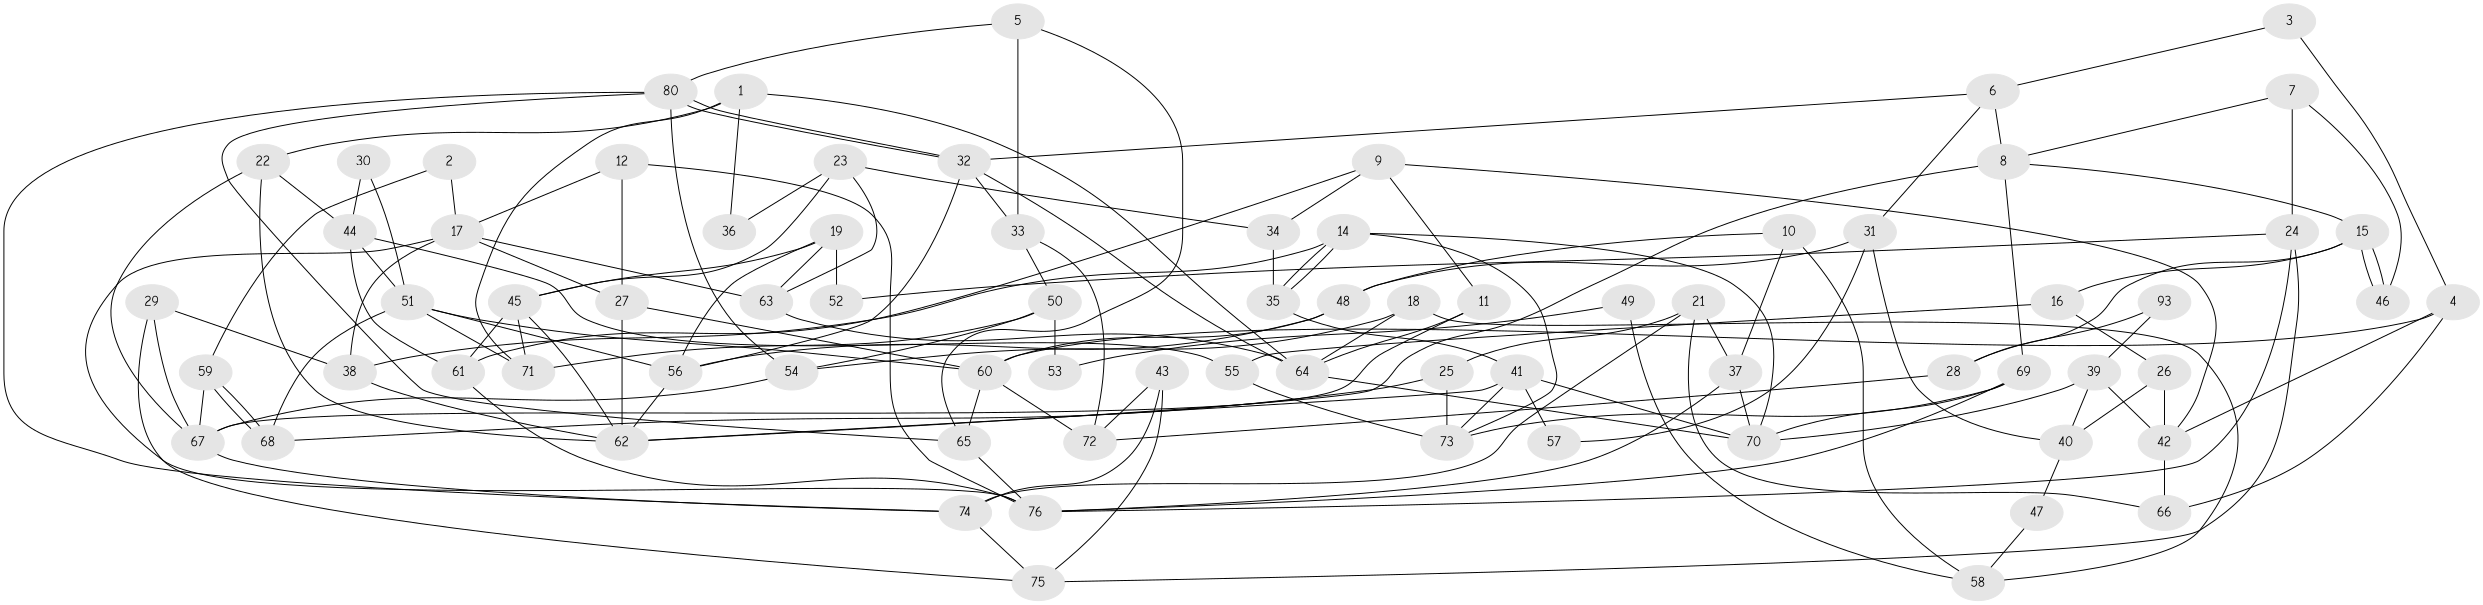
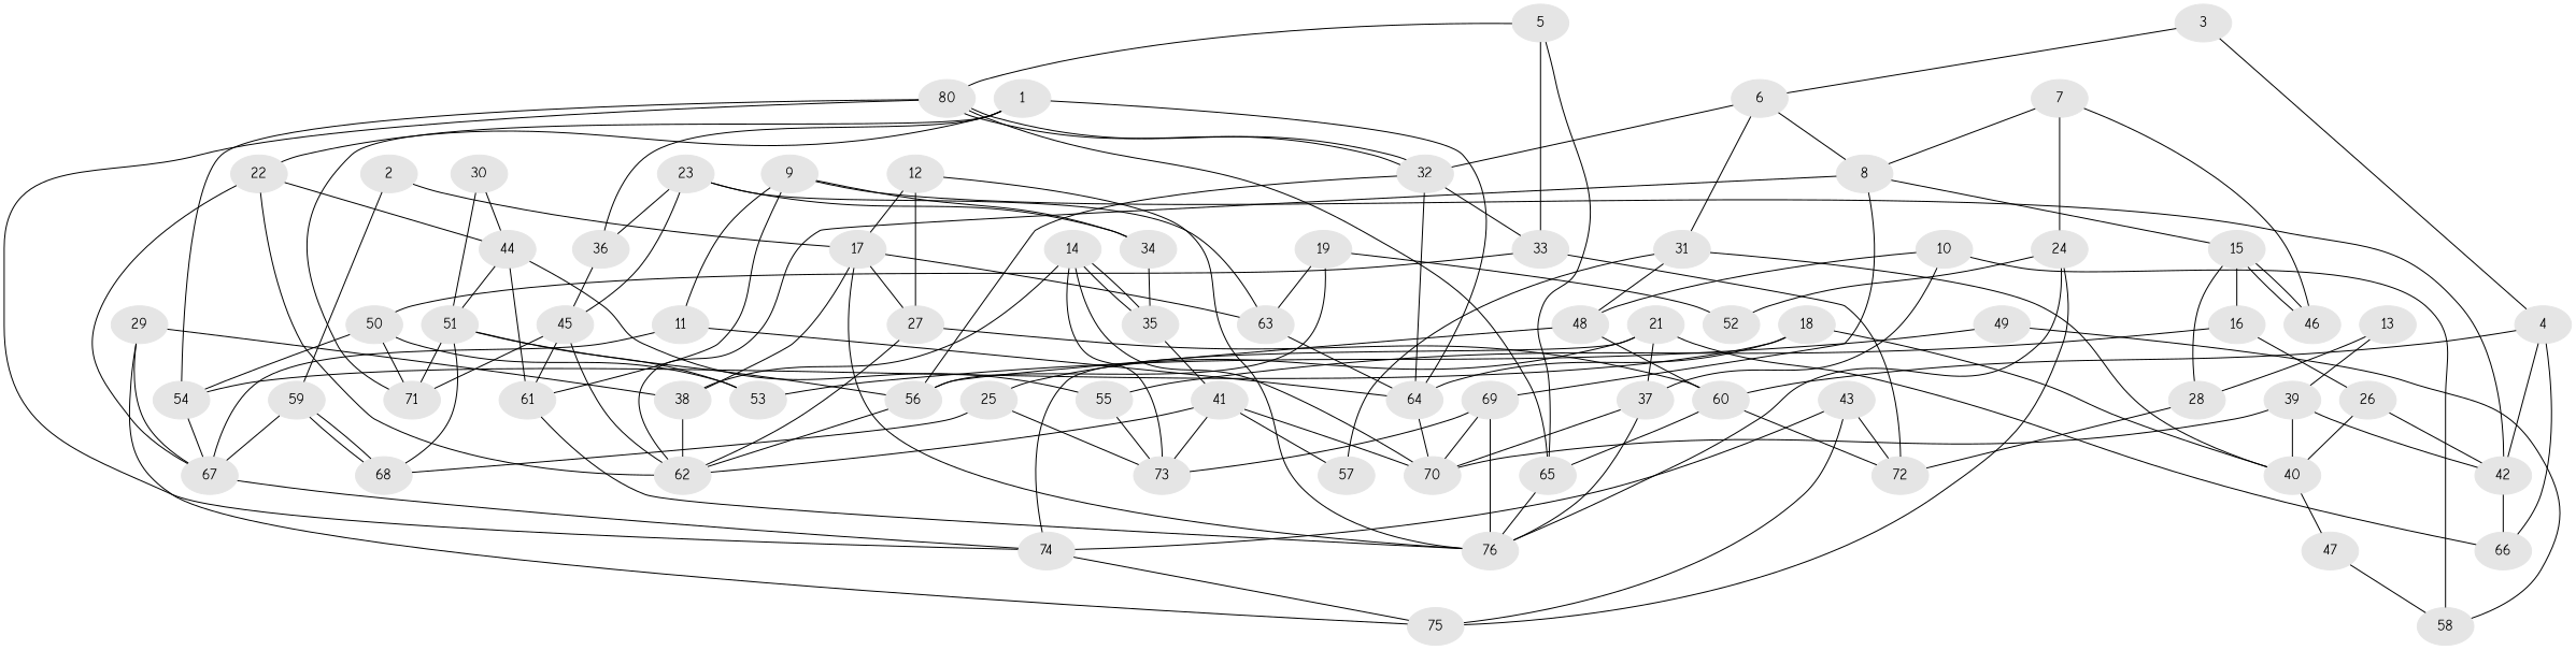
  graph {
    fontname="Comic Neue"
    node [color=gray90 fontname="Comic Neue" style=filled]
    edge [fontname="Comic Neue"]
    1
    22
    36
    64
    71
    62
    67
    44
    70
    2
    17
    59
    27
    76
    38
    63
    68
    3
    4
    6
    42
    60
    66
    8
    31
    32
    65
    72
    n29 [label=80]
    5
    33
    54
    74
    50
    15
    69
    48
    40
    57
    56
    7
    24
    46
    52
    75
    28
    16
    73
    9
    11
    34
    61
    35
    10
    37
    58
    12
-   13 [label=93]
+   13
    39
    14
    41
    26
    55
    18
    19
    45
    21
    25
    51
    23
    43
    47
    29
    30
    53
    49
    1 -- 22
    1 -- 36
    1 -- 64
    1 -- 71
    22 -- 62
    22 -- 67
    22 -- 44
    64 -- 70
    67 -- 74
    44 -- 61
    44 -- 55
    44 -- 51
    2 -- 17
    2 -- 59
    17 -- 27
    17 -- 76
    17 -- 38
    17 -- 63
    59 -- 67
    59 -- 68
    59 -- 68
    27 -- 62
    27 -- 60
    38 -- 62
    63 -- 64
    3 -- 4
    3 -- 6
    4 -- 42
    4 -- 60
    4 -- 66
    6 -- 8
    6 -- 31
    6 -- 32
    42 -- 66
    60 -- 65
    60 -- 72
    8 -- 62
    8 -- 15
    8 -- 69
    31 -- 48
    31 -- 40
    31 -- 57
    32 -- 64
    32 -- 33
    32 -- 56
    65 -- 76
    n29 -- 32
    n29 -- 32
    n29 -- 65
    n29 -- 54
    n29 -- 74
    5 -- 65
    5 -- n29
    5 -- 33
    33 -- 72
    33 -- 50
    54 -- 67
    74 -- 75
    50 -- 71
    50 -- 54
    50 -- 53
    15 -- 46
    15 -- 46
    15 -- 28
    15 -- 16
    69 -- 70
    69 -- 76
    69 -- 73
    48 -- 60
    48 -- 56
    40 -- 47
    56 -- 62
    7 -- 8
    7 -- 24
    7 -- 46
    24 -- 76
    24 -- 52
    24 -- 75
    28 -- 72
    16 -- 26
    16 -- 55
    9 -- 42
    9 -- 11
    9 -- 34
    9 -- 61
    11 -- 64
    11 -- 67
    34 -- 35
    61 -- 76
    35 -- 41
    10 -- 48
    10 -- 37
    10 -- 58
    37 -- 70
    37 -- 76
    12 -- 17
    12 -- 27
    12 -- 76
    13 -- 28
    13 -- 39
    39 -- 70
    39 -- 42
    39 -- 40
    14 -- 70
    14 -- 38
    14 -- 73
    14 -- 35
    14 -- 35
    41 -- 62
    41 -- 70
    41 -- 57
    41 -- 73
    26 -- 42
    26 -- 40
    55 -- 73
    18 -- 64
    18 -- 54
-   18 -- 58
+   18 -- 40
    19 -- 63
    19 -- 56
    19 -- 52
-   19 -- 45
+   36 -- 45
    45 -- 71
    45 -- 62
    45 -- 61
    21 -- 66
    21 -- 74
    21 -- 37
    21 -- 25
    25 -- 68
    25 -- 73
    51 -- 71
    51 -- 68
-   51 -- 60
+   51 -- 53
    51 -- 56
    23 -- 36
    23 -- 63
    23 -- 34
    23 -- 45
    43 -- 72
    43 -- 74
    43 -- 75
    47 -- 58
    29 -- 67
    29 -- 38
    29 -- 75
    30 -- 44
    30 -- 51
    49 -- 58
    49 -- 53
  }
